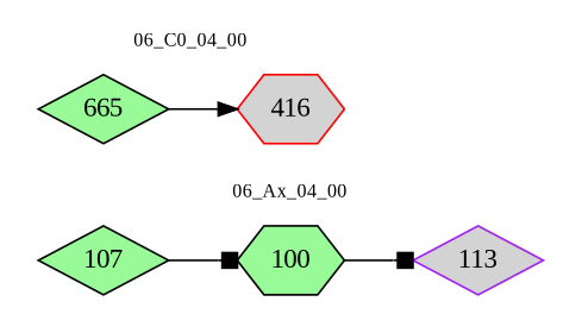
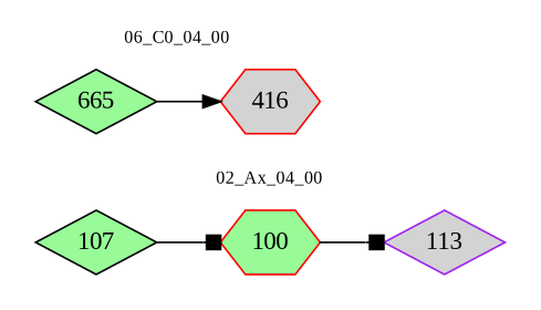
  digraph {
    fontname="Liberation Serif"
    rankdir=LR
    node [color=black fillcolor=palegreen fontname="Liberation Serif" shape=diamond style=filled]
    edge [arrowhead=box color=black fontname="Liberation Serif"]
    n1 [label=107]
-   n2 [label=100 shape=hexagon]
+   n2 [color=red label=100 shape=hexagon]
    n3 [color=purple fillcolor=lightgrey label=113]
    n4 [label=665]
    n5 [color=red fillcolor=lightgrey label=416 shape=hexagon]
    subgraph cluster_1 {
      color=white
      fontsize=10
-     label="06_Ax_04_00"
+     label="02_Ax_04_00"
      n1
      n2
      n3
    }
    subgraph cluster_2 {
      color=white
      fontsize=10
      label="06_C0_04_00"
      n4
      n5
    }
    n1 -> n2
    n2 -> n3
    n4 -> n5 [arrowhead=normal]
  }
